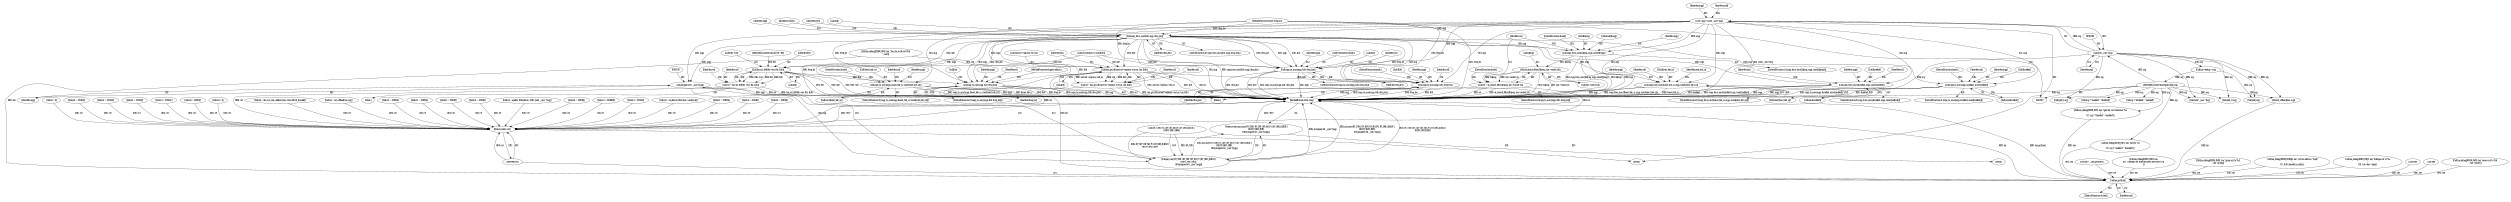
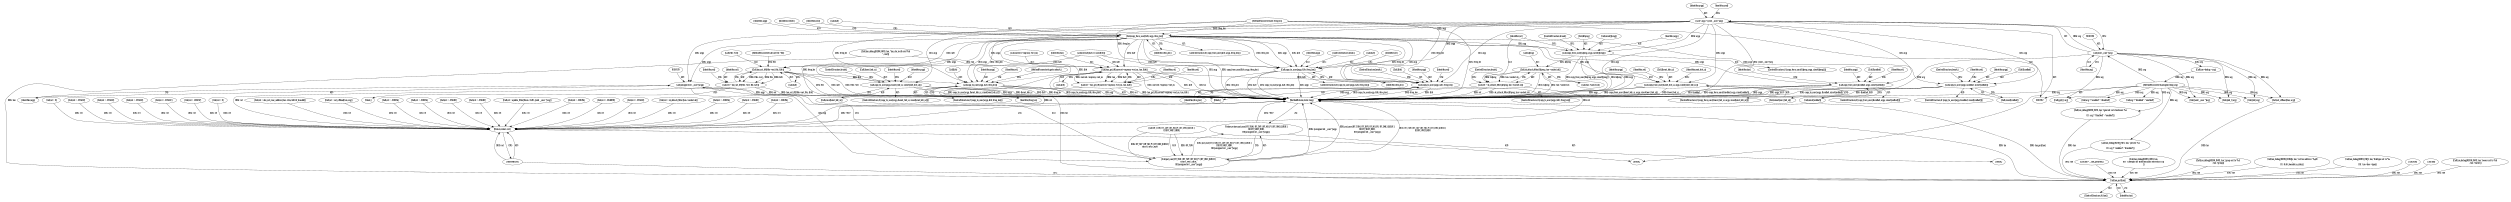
  digraph {
    fontname=Oswald
    node [fontname=Oswald]
    edge [fontname=Oswald]
    n1 [label="(Call,copy_from_user(&ifr, argp, ifreq_len))"]
    n2 [label="(Call,(unsigned int __user*)argp)"]
    n3 [label="(Call,tun_set_iff(tfile->net, file, &ifr))"]
    n4 [label="(Call,copy_to_user(argp, &ifr, ifreq_len))"]
    n5 [label="(Call,tun_get_iff(current->nsproxy->net_ns, tun, &ifr))"]
    n6 [label="(Call,copy_to_user(argp, &ifr, ifreq_len))"]
    n7 [label="(Call,copy_to_user(argp, &ifr, ifreq_len))"]
    n8 [label="(Call,copy_to_user(argp, &sndbuf, sizeof(sndbuf)))"]
    n9 [label="(Call,copy_from_user(&sndbuf, argp, sizeof(sndbuf)))"]
    n10 [label="(Call,copy_to_user(argp, &vnet_hdr_sz, sizeof(vnet_hdr_sz)))"]
    n11 [label="(Call,copy_from_user(&vnet_hdr_sz, argp, sizeof(vnet_hdr_sz)))"]
    n12 [label="(Call,copy_from_user(&fprog, argp, sizeof(fprog)))"]
    n13 [label="(Identifier,ifreq_len)"]
    n14 [label="(ControlStructure,if (copy_from_user(&ifr, argp, ifreq_len)))"]
    n15 [label="(MethodReturn,static long)"]
    n16 [label="(Call,put_user(IFF_TUN | IFF_TAP | IFF_NO_PI | IFF_ONE_QUEUE |\n\t\t\t\tIFF_VNET_HDR,\n\t\t\t\t(unsigned int __user*)argp))"]
    n17 [label="(Identifier,argp)"]
    n18 [label="(Call,ret = tun_set_iff(tfile->net, file, &ifr))"]
    n19 [label="(Call,&ifr)"]
    n20 [label="(Identifier,ifreq_len)"]
    n21 [label="(ControlStructure,if (copy_to_user(argp, &ifr, ifreq_len)))"]
    n22 [label="(Call,ret = tun_get_iff(current->nsproxy->net_ns, tun, &ifr))"]
    n23 [label="(Call,tun_put(tun))"]
    n24 [label="(Call,&ifr)"]
    n25 [label="(Identifier,ifreq_len)"]
    n26 [label="(ControlStructure,if (copy_to_user(argp, &ifr, ifreq_len)))"]
    n27 [label="(ControlStructure,if (copy_to_user(argp, &ifr, ifreq_len)))"]
    n28 [label="(Identifier,ifreq_len)"]
    n29 [label="(ControlStructure,if (copy_to_user(argp, &sndbuf, sizeof(sndbuf))))"]
    n30 [label="(Call,sizeof(sndbuf))"]
    n31 [label="(ControlStructure,if (copy_from_user(&sndbuf, argp, sizeof(sndbuf))))"]
    n32 [label="(Call,sizeof(sndbuf))"]
    n33 [label="(Call,sizeof(vnet_hdr_sz))"]
    n34 [label="(ControlStructure,if (copy_to_user(argp, &vnet_hdr_sz, sizeof(vnet_hdr_sz))))"]
    n35 [label="(ControlStructure,if (copy_from_user(&vnet_hdr_sz, argp, sizeof(vnet_hdr_sz))))"]
    n36 [label="(Call,sizeof(vnet_hdr_sz))"]
    n37 [label="(Call,sk_attach_filter(&fprog, tun->socket.sk))"]
    n38 [label="(ControlStructure,if (copy_from_user(&fprog, argp, sizeof(fprog))))"]
    n39 [label="(Return,return put_user(IFF_TUN | IFF_TAP | IFF_NO_PI | IFF_ONE_QUEUE |\n\t\t\t\tIFF_VNET_HDR,\n\t\t\t\t(unsigned int __user*)argp);)"]
    n40 [label="(Return,return ret;)"]
    n41 [label="(Call,* argp = (void __user*)arg)"]
    n42 [label="(Call,(void __user*)arg)"]
    n43 [label="(Block,)"]
    n44 [label="(Call,(int) arg)"]
    n45 [label="(Call,tun->debug = arg)"]
    n46 [label="(Call,(gid_t) arg)"]
    n47 [label="(Call,(uid_t) arg)"]
    n48 [label="(Identifier,arg)"]
    n49 [label="(Call,set_offload(tun, arg))"]
    n50 [label="(Call,(void __user *)arg)"]
    n51 [label="(MethodParameterIn,unsigned long arg)"]
    n52 [label="(Call,tun_debug(KERN_INFO, tun, \"ignored: set checksum %s\n\",\n\t\t\t  arg ? \"disabled\" : \"enabled\"))"]
    n53 [label="(Call,arg ? \"enabled\" : \"disabled\")"]
    n54 [label="(Call,arg ? \"disabled\" : \"enabled\")"]
    n55 [label="(Call,tun_debug(KERN_INFO, tun, \"persist %s\n\",\n\t\t\t  arg ? \"enabled\" : \"disabled\"))"]
    1000112
    n57 [label="(MethodParameterIn,int ifreq_len)"]
    n58 [label="(Block,)"]
    n59 [label="(Block,)"]
    n60 [label="(Identifier,ret)"]
    n61 [label="(Block,)"]
    n62 [label="(ControlStructure,if (tun))"]
    n63 [label="(Identifier,tun)"]
    n64 [label="(Call,ret = sk_attach_filter(&fprog, tun->socket.sk))"]
    n65 [label="(Call,tun->socket.sk)"]
    n66 [label="(Call,sizeof(fprog))"]
    n67 [label="(Call,tun = __tun_get(tfile))"]
    n68 [label="(Call,&sndbuf)"]
    n69 [label="(Call,ret = dev_set_mac_address(tun->dev, &ifr.ifr_hwaddr))"]
    n70 [label="(Identifier,ret)"]
    n71 [label="(Call,ret = set_offload(tun, arg))"]
    n72 [label="(ControlStructure,break;)"]
    n73 [label="(Call,&sndbuf)"]
    n74 [label="(Identifier,ret)"]
    n75 [label="(Identifier,ret)"]
    n76 [label="(Call,memset(&ifr, 0, sizeof(ifr)))"]
    n77 [label="(ControlStructure,break;)"]
    n78 [label="(Call,tun_debug(KERN_INFO, tun,\n\t\t\t\t  \"Linktype set failed because interface is up\n\"))"]
    n79 [label="(Call,ret = -EINVAL)"]
    n80 [label="(Identifier,argp)"]
    n81 [label="(Identifier,argp)"]
    n82 [label="(Identifier,EFAULT)"]
    n83 [label="(Identifier,ret)"]
    n84 [label="(Call,ret = -EINVAL)"]
    n85 [label="(Call,ret = -EFAULT)"]
-   n86 [label="(Identifier,file)"]
    n87 [label="(Call,tun_debug(KERN_INFO, tun, \"tun_chr_ioctl cmd %d\n\", cmd))"]
    n88 [label="(Call,tun_debug(KERN_INFO, tun, \"group set to %d\n\", tun->group))"]
    n89 [label="(Identifier,ret)"]
    n90 [label="(Identifier,ret)"]
    n91 [label="(ControlStructure,break;)"]
    n92 [label="(Identifier,tun)"]
    n93 [label="(Call,tfile->net)"]
    n94 [label="(Identifier,argp)"]
    n95 [label="(Identifier,argp)"]
    n96 [label="(Call,tun_debug(KERN_DEBUG, tun, \"set hw address: %pM\n\",\n\t\t\t  ifr.ifr_hwaddr.sa_data))"]
    n97 [label="(Call,ret = -EFAULT)"]
    n98 [label="(Identifier,cmd)"]
    n99 [label="(Call,ret = update_filter(&tun->txflt, (void __user *)arg))"]
    n100 [label="(Call,IFF_TUN | IFF_TAP | IFF_NO_PI | IFF_ONE_QUEUE |\n\t\t\t\tIFF_VNET_HDR)"]
    n101 [label="(Identifier,argp)"]
    n102 [label="(Call,ret = -EINVAL)"]
    n103 [label="(ControlStructure,break;)"]
    n104 [label="(Call,ret = -EBADFD)"]
    n105 [label="(Call,&ifr)"]
    n106 [label="(Call,tun_debug(KERN_INFO, tun, \"linktype set to %d\n\",\n\t\t\t\t  tun->dev->type))"]
    n107 [label="(Identifier,ret)"]
    n108 [label="(Call,!tun)"]
    n109 [label="(Call,&ifr)"]
    n110 [label="(Call,ret = -EFAULT)"]
    n111 [label="(Identifier,ret)"]
    n112 [label="(Call,&vnet_hdr_sz)"]
    n113 [label="(Identifier,ret)"]
    n114 [label="(Call,current->nsproxy->net_ns)"]
    n115 [label="(Identifier,ret)"]
    n116 [label="(Identifier,vnet_hdr_sz)"]
    n117 [label="(Identifier,ret)"]
    n118 [label="(Identifier,argp)"]
    n119 [label="(ControlStructure,break;)"]
    n120 [label="(Call,&ifr)"]
    n121 [label="(Call,ret = sk_detach_filter(tun->socket.sk))"]
    n122 [label="(Call,ret = -EINVAL)"]
    n123 [label="(Identifier,argp)"]
    n124 [label="(Call,ret = -EFAULT)"]
    n125 [label="(Identifier,argp)"]
    n126 [label="(Identifier,argp)"]
    n127 [label="(Identifier,tun)"]
    n128 [label="(Identifier,cmd)"]
    n129 [label="(Call,ret = -EINVAL)"]
    n130 [label="(Call,ret = 0)"]
    n131 [label="(Identifier,argp)"]
    n132 [label="(Call,ret = -EFAULT)"]
    n133 [label="(Identifier,ret)"]
    n134 [label="(Call,!tun)"]
    n135 [label="(Call,ret = -EFAULT)"]
    n136 [label="(MethodParameterIn,goto unlock;)"]
    n137 [label="(MethodParameterIn,struct file *file)"]
    n138 [label="(Call,ret = -EFAULT)"]
    n139 [label="(Call,tun_debug(KERN_INFO, tun, \"owner set to %d\n\", tun->owner))"]
    n140 [label="(Call,ret = -EFAULT)"]
    n141 [label="(Call,ret = -EBUSY)"]
    n142 [label="(Call,&vnet_hdr_sz)"]
    n143 [label="(Call,&fprog)"]
    n144 [label="(Call,&ifr)"]
    n145 [label="(ControlStructure,break;)"]
    n146 [label="(Call,ret = 0)"]
    n147 [label="(Call,&fprog)"]
    1000129
    1000179
    n1 -> n2 [label="DDG: argp"]
    n1 -> n3 [label="DDG: &ifr"]
    n1 -> n4 [label="DDG: argp"]
    n1 -> n4 [label="DDG: ifreq_len"]
    n1 -> n5 [label="DDG: &ifr"]
    n1 -> n6 [label="DDG: argp"]
    n1 -> n6 [label="DDG: ifreq_len"]
    n1 -> n7 [label="DDG: argp"]
    n1 -> n7 [label="DDG: &ifr"]
    n1 -> n7 [label="DDG: ifreq_len"]
    n1 -> n8 [label="DDG: argp"]
    n1 -> n9 [label="DDG: argp"]
    n1 -> n10 [label="DDG: argp"]
    n1 -> n11 [label="DDG: argp"]
    n1 -> n12 [label="DDG: argp"]
    n1 -> n13 [label="CFG: "]
    n1 -> n14 [label="AST: "]
    n1 -> n15 [label="DDG: ifreq_len"]
    n1 -> n15 [label="DDG: &ifr"]
    n1 -> n15 [label="DDG: argp"]
    n1 -> n15 [label="DDG: copy_from_user(&ifr, argp, ifreq_len)"]
    n2 -> n15 [label="DDG: argp"]
    n2 -> n16 [label="AST: "]
    n2 -> n16 [label="DDG: argp"]
    n2 -> n17 [label="CFG: "]
    n3 -> n4 [label="DDG: &ifr"]
    n3 -> n15 [label="DDG: file"]
    n3 -> n15 [label="DDG: &ifr"]
    n3 -> n15 [label="DDG: tfile->net"]
    n3 -> n18 [label="AST: "]
    n3 -> n18 [label="DDG: tfile->net"]
    n3 -> n18 [label="DDG: file"]
    n3 -> n18 [label="DDG: &ifr"]
    n3 -> n19 [label="CFG: "]
    n4 -> n15 [label="DDG: copy_to_user(argp, &ifr, ifreq_len)"]
    n4 -> n15 [label="DDG: argp"]
    n4 -> n15 [label="DDG: &ifr"]
    n4 -> n15 [label="DDG: ifreq_len"]
    n4 -> n20 [label="CFG: "]
    n4 -> n21 [label="AST: "]
    n5 -> n6 [label="DDG: &ifr"]
    n5 -> n15 [label="DDG: &ifr"]
    n5 -> n15 [label="DDG: tun"]
    n5 -> n15 [label="DDG: current->nsproxy->net_ns"]
    n5 -> n22 [label="AST: "]
    n5 -> n22 [label="DDG: current->nsproxy->net_ns"]
    n5 -> n22 [label="DDG: tun"]
    n5 -> n22 [label="DDG: &ifr"]
    n5 -> n23 [label="DDG: tun"]
    n5 -> n24 [label="CFG: "]
    n6 -> n15 [label="DDG: ifreq_len"]
    n6 -> n15 [label="DDG: &ifr"]
    n6 -> n15 [label="DDG: argp"]
    n6 -> n15 [label="DDG: copy_to_user(argp, &ifr, ifreq_len)"]
    n6 -> n25 [label="CFG: "]
    n6 -> n26 [label="AST: "]
    n7 -> n15 [label="DDG: copy_to_user(argp, &ifr, ifreq_len)"]
    n7 -> n15 [label="DDG: argp"]
    n7 -> n15 [label="DDG: ifreq_len"]
    n7 -> n15 [label="DDG: &ifr"]
    n7 -> n27 [label="AST: "]
    n7 -> n28 [label="CFG: "]
    n8 -> n15 [label="DDG: &sndbuf"]
    n8 -> n15 [label="DDG: argp"]
    n8 -> n15 [label="DDG: copy_to_user(argp, &sndbuf, sizeof(sndbuf))"]
    n8 -> n29 [label="AST: "]
    n8 -> n30 [label="CFG: "]
    n9 -> n15 [label="DDG: &sndbuf"]
    n9 -> n15 [label="DDG: copy_from_user(&sndbuf, argp, sizeof(sndbuf))"]
    n9 -> n15 [label="DDG: argp"]
    n9 -> n31 [label="AST: "]
    n9 -> n32 [label="CFG: "]
    n10 -> n15 [label="DDG: &vnet_hdr_sz"]
    n10 -> n15 [label="DDG: copy_to_user(argp, &vnet_hdr_sz, sizeof(vnet_hdr_sz))"]
    n10 -> n15 [label="DDG: argp"]
    n10 -> n33 [label="CFG: "]
    n10 -> n34 [label="AST: "]
    n11 -> n15 [label="DDG: &vnet_hdr_sz"]
    n11 -> n15 [label="DDG: argp"]
    n11 -> n15 [label="DDG: copy_from_user(&vnet_hdr_sz, argp, sizeof(vnet_hdr_sz))"]
    n11 -> n35 [label="AST: "]
    n11 -> n36 [label="CFG: "]
    n12 -> n15 [label="DDG: copy_from_user(&fprog, argp, sizeof(fprog))"]
    n12 -> n15 [label="DDG: &fprog"]
    n12 -> n15 [label="DDG: argp"]
    n12 -> n37 [label="DDG: &fprog"]
    n12 -> n38 [label="AST: "]
    n13 -> n1 [label="AST: "]
    n15 -> n39 [label="CFG: "]
    n15 -> n40 [label="CFG: "]
    n16 -> n2 [label="CFG: "]
    n16 -> n15 [label="DDG: (unsigned int __user*)argp"]
    n16 -> n15 [label="DDG: put_user(IFF_TUN | IFF_TAP | IFF_NO_PI | IFF_ONE_QUEUE |\n\t\t\t\tIFF_VNET_HDR,\n\t\t\t\t(unsigned int __user*)argp)"]
    n16 -> n15 [label="DDG: IFF_TUN | IFF_TAP | IFF_NO_PI | IFF_ONE_QUEUE |\n\t\t\t\tIFF_VNET_HDR"]
    n16 -> n39 [label="AST: "]
    n16 -> n39 [label="DDG: put_user(IFF_TUN | IFF_TAP | IFF_NO_PI | IFF_ONE_QUEUE |\n\t\t\t\tIFF_VNET_HDR,\n\t\t\t\t(unsigned int __user*)argp)"]
    n17 -> n2 [label="AST: "]
    n18 -> n3 [label="CFG: "]
    n18 -> n15 [label="DDG: tun_set_iff(tfile->net, file, &ifr)"]
    n18 -> n15 [label="DDG: ret"]
    n18 -> n40 [label="DDG: ret"]
    n18 -> n59 [label="AST: "]
    n19 -> n3 [label="AST: "]
    n20 -> n4 [label="AST: "]
    n22 -> n5 [label="CFG: "]
    n22 -> n15 [label="DDG: tun_get_iff(current->nsproxy->net_ns, tun, &ifr)"]
    n22 -> n15 [label="DDG: ret"]
    n22 -> n40 [label="DDG: ret"]
    n22 -> n61 [label="AST: "]
    n23 -> n15 [label="DDG: tun"]
    n23 -> n15 [label="DDG: tun_put(tun)"]
    n23 -> n62 [label="AST: "]
    n23 -> n63 [label="CFG: "]
    n24 -> n5 [label="AST: "]
    n25 -> n6 [label="AST: "]
    n28 -> n7 [label="AST: "]
    n30 -> n8 [label="AST: "]
    n32 -> n9 [label="AST: "]
    n33 -> n10 [label="AST: "]
    n36 -> n11 [label="AST: "]
    n37 -> n15 [label="DDG: &fprog"]
    n37 -> n15 [label="DDG: tun->socket.sk"]
    n37 -> n64 [label="AST: "]
    n37 -> n64 [label="DDG: &fprog"]
    n37 -> n64 [label="DDG: tun->socket.sk"]
    n37 -> n65 [label="CFG: "]
    n39 -> n15 [label="DDG: <RET>"]
    n39 -> n16 [label="CFG: "]
    n39 -> n58 [label="AST: "]
    n40 -> n15 [label="DDG: <RET>"]
    n40 -> n43 [label="AST: "]
    n40 -> n60 [label="CFG: "]
    n41 -> n1 [label="DDG: argp"]
    n41 -> n2 [label="DDG: argp"]
    n41 -> n4 [label="DDG: argp"]
    n41 -> n6 [label="DDG: argp"]
    n41 -> n7 [label="DDG: argp"]
-   n41 -> n8 [label="AST: argp"]
+   n41 -> n8 [label="DDG: argp"]
    n41 -> n9 [label="DDG: argp"]
    n41 -> n10 [label="DDG: argp"]
    n41 -> n11 [label="DDG: argp"]
    n41 -> n12 [label="DDG: argp"]
    n41 -> n15 [label="DDG: argp"]
    n41 -> n15 [label="DDG: (void __user*)arg"]
    n41 -> n42 [label="CFG: "]
    n41 -> n43 [label="AST: "]
    n42 -> n15 [label="DDG: arg"]
    n42 -> n41 [label="AST: "]
    n42 -> n41 [label="DDG: arg"]
    n42 -> n44 [label="DDG: arg"]
    n42 -> n45 [label="DDG: arg"]
    n42 -> n46 [label="DDG: arg"]
    n42 -> n47 [label="DDG: arg"]
    n42 -> n48 [label="CFG: "]
    n42 -> n49 [label="DDG: arg"]
    n42 -> n50 [label="DDG: arg"]
    n45 -> n51 [label="DDG: arg"]
    n48 -> n42 [label="AST: "]
    n49 -> n23 [label="DDG: tun"]
    n51 -> n15 [label="DDG: arg"]
    n51 -> n42 [label="DDG: arg"]
-   n45 -> n44 [label="DDG: arg"]
+   n51 -> n44 [label="DDG: arg"]
    n51 -> n46 [label="DDG: arg"]
    n51 -> n47 [label="DDG: arg"]
    n51 -> n49 [label="DDG: arg"]
    n51 -> n50 [label="DDG: arg"]
    n51 -> n52 [label="DDG: arg"]
    n51 -> n53 [label="DDG: arg"]
    n51 -> n54 [label="DDG: arg"]
    n51 -> n55 [label="DDG: arg"]
    n51 -> 1000112 [label="AST: "]
    n52 -> n23 [label="DDG: tun"]
    n55 -> n23 [label="DDG: tun"]
    n57 -> n1 [label="DDG: ifreq_len"]
    n57 -> n4 [label="DDG: ifreq_len"]
    n57 -> n6 [label="DDG: ifreq_len"]
    n57 -> n7 [label="DDG: ifreq_len"]
    n57 -> n15 [label="DDG: ifreq_len"]
    n57 -> 1000112 [label="AST: "]
    n60 -> n23 [label="CFG: "]
    n60 -> n40 [label="AST: "]
    n60 -> n40 [label="DDG: ret"]
    n63 -> n23 [label="AST: "]
    n64 -> n15 [label="DDG: sk_attach_filter(&fprog, tun->socket.sk)"]
    n64 -> n15 [label="DDG: ret"]
    n64 -> n37 [label="CFG: "]
    n64 -> n40 [label="DDG: ret"]
    n64 -> n61 [label="AST: "]
    n65 -> n37 [label="AST: "]
    n66 -> n12 [label="AST: "]
    n67 -> n23 [label="DDG: tun"]
    n68 -> n8 [label="AST: "]
    n69 -> n40 [label="DDG: ret"]
    n70 -> n22 [label="CFG: "]
    n71 -> n40 [label="DDG: ret"]
    n72 -> n6 [label="CFG: "]
    n73 -> n9 [label="AST: "]
    n74 -> n18 [label="CFG: "]
    n75 -> n9 [label="CFG: "]
    n76 -> n3 [label="DDG: &ifr"]
    n76 -> n5 [label="DDG: &ifr"]
    n76 -> n7 [label="DDG: &ifr"]
    n77 -> n8 [label="CFG: "]
    n78 -> n23 [label="DDG: tun"]
    n79 -> n40 [label="DDG: ret"]
    n80 -> n4 [label="AST: "]
    n81 -> n12 [label="AST: "]
    n82 -> n1 [label="CFG: "]
    n83 -> n10 [label="CFG: "]
    n84 -> n40 [label="DDG: ret"]
    n85 -> n40 [label="DDG: ret"]
-   n86 -> n3 [label="AST: "]
    n87 -> n5 [label="DDG: tun"]
    n87 -> n23 [label="DDG: tun"]
    n88 -> n23 [label="DDG: tun"]
    n89 -> n12 [label="CFG: "]
    n89 -> n64 [label="AST: "]
    n90 -> n22 [label="AST: "]
    n91 -> n12 [label="CFG: "]
    n92 -> n9 [label="CFG: "]
    n93 -> n3 [label="AST: "]
    n94 -> n10 [label="AST: "]
    n95 -> n7 [label="AST: "]
    n96 -> n23 [label="DDG: tun"]
    n97 -> n40 [label="DDG: ret"]
    n98 -> n1 [label="CFG: "]
    n99 -> n40 [label="DDG: ret"]
    n100 -> n16 [label="AST: "]
    n100 -> n16 [label="DDG: IFF_TUN"]
    n100 -> n16 [label="DDG: IFF_TAP | IFF_NO_PI | IFF_ONE_QUEUE |\n\t\t\t\tIFF_VNET_HDR"]
    n101 -> n11 [label="AST: "]
    n102 -> n40 [label="DDG: ret"]
    n103 -> n7 [label="CFG: "]
    n104 -> n40 [label="DDG: ret"]
    n105 -> n6 [label="AST: "]
    n106 -> n23 [label="DDG: tun"]
    n107 -> n11 [label="CFG: "]
    n108 -> n23 [label="DDG: tun"]
    n109 -> n7 [label="AST: "]
    n110 -> n40 [label="DDG: ret"]
    n111 -> n8 [label="CFG: "]
    n112 -> n11 [label="AST: "]
    n113 -> n4 [label="CFG: "]
    n114 -> n5 [label="AST: "]
    n115 -> n7 [label="CFG: "]
    n116 -> n11 [label="CFG: "]
    n117 -> n18 [label="AST: "]
    n118 -> n8 [label="AST: "]
    n119 -> n10 [label="CFG: "]
    n120 -> n1 [label="AST: "]
    n121 -> n40 [label="DDG: ret"]
    n122 -> n40 [label="DDG: ret"]
    n123 -> n41 [label="AST: "]
    n124 -> n40 [label="DDG: ret"]
    n125 -> n1 [label="AST: "]
    n126 -> n6 [label="AST: "]
    n127 -> n5 [label="AST: "]
    n128 -> n41 [label="CFG: "]
    n129 -> n40 [label="DDG: ret"]
    n130 -> n40 [label="DDG: ret"]
    n131 -> n9 [label="AST: "]
    n132 -> n40 [label="DDG: ret"]
    n133 -> n6 [label="CFG: "]
    n134 -> n23 [label="DDG: tun"]
    n135 -> n40 [label="DDG: ret"]
    n136 -> n4 [label="CFG: "]
    n137 -> n3 [label="DDG: file"]
    n138 -> n40 [label="DDG: ret"]
    n139 -> n23 [label="DDG: tun"]
    n140 -> n40 [label="DDG: ret"]
    n141 -> n40 [label="DDG: ret"]
    n142 -> n10 [label="AST: "]
    n143 -> n37 [label="AST: "]
    n144 -> n4 [label="AST: "]
    n145 -> n64 [label="CFG: "]
    n146 -> n40 [label="DDG: ret"]
    n147 -> n12 [label="AST: "]
    1000129 -> n42 [label="AST: "]
    1000179 -> n2 [label="AST: "]
  }
